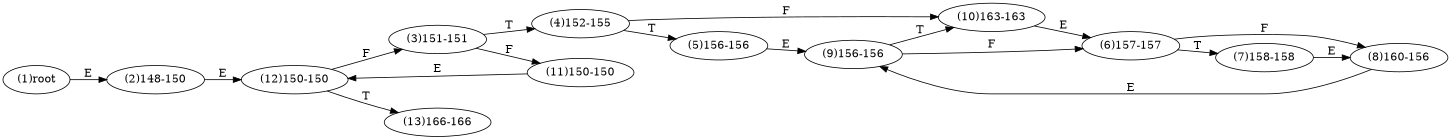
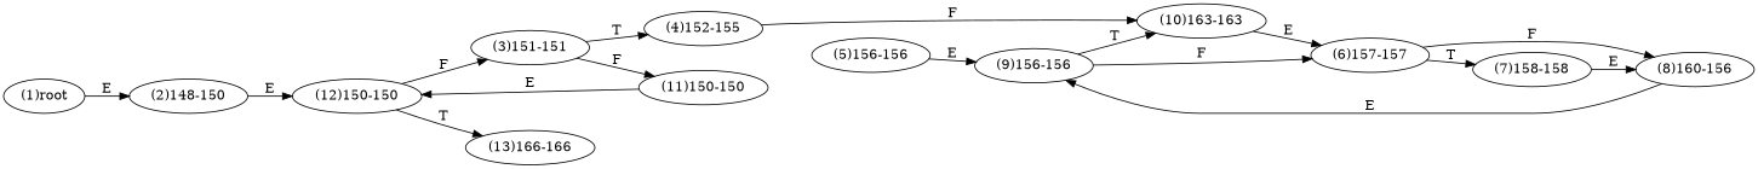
  digraph {
    rankdir=LR
    n1 [label="(1)root"]
    n2 [label="(2)148-150"]
    n3 [label="(12)150-150"]
    n4 [label="(3)151-151"]
    n5 [label="(13)166-166"]
    n6 [label="(4)152-155"]
    n7 [label="(11)150-150"]
    n8 [label="(5)156-156"]
    n9 [label="(10)163-163"]
    n10 [label="(9)156-156"]
    n11 [label="(6)157-157"]
    n12 [label="(7)158-158"]
    n13 [label="(8)160-156"]
    n1 -> n2 [label=E]
    n2 -> n3 [label=E]
    n3 -> n4 [label=F]
    n3 -> n5 [label=T]
    n4 -> n6 [label=T]
    n4 -> n7 [label=F]
-   n6 -> n8 [label=T]
    n6 -> n9 [label=F]
    n7 -> n3 [label=E]
    n8 -> n10 [label=E]
    n9 -> n11 [label=E]
    n10 -> n9 [label=T]
    n10 -> n11 [label=F]
    n11 -> n12 [label=T]
    n11 -> n13 [label=F]
    n12 -> n13 [label=E]
    n13 -> n10 [label=E]
  }
